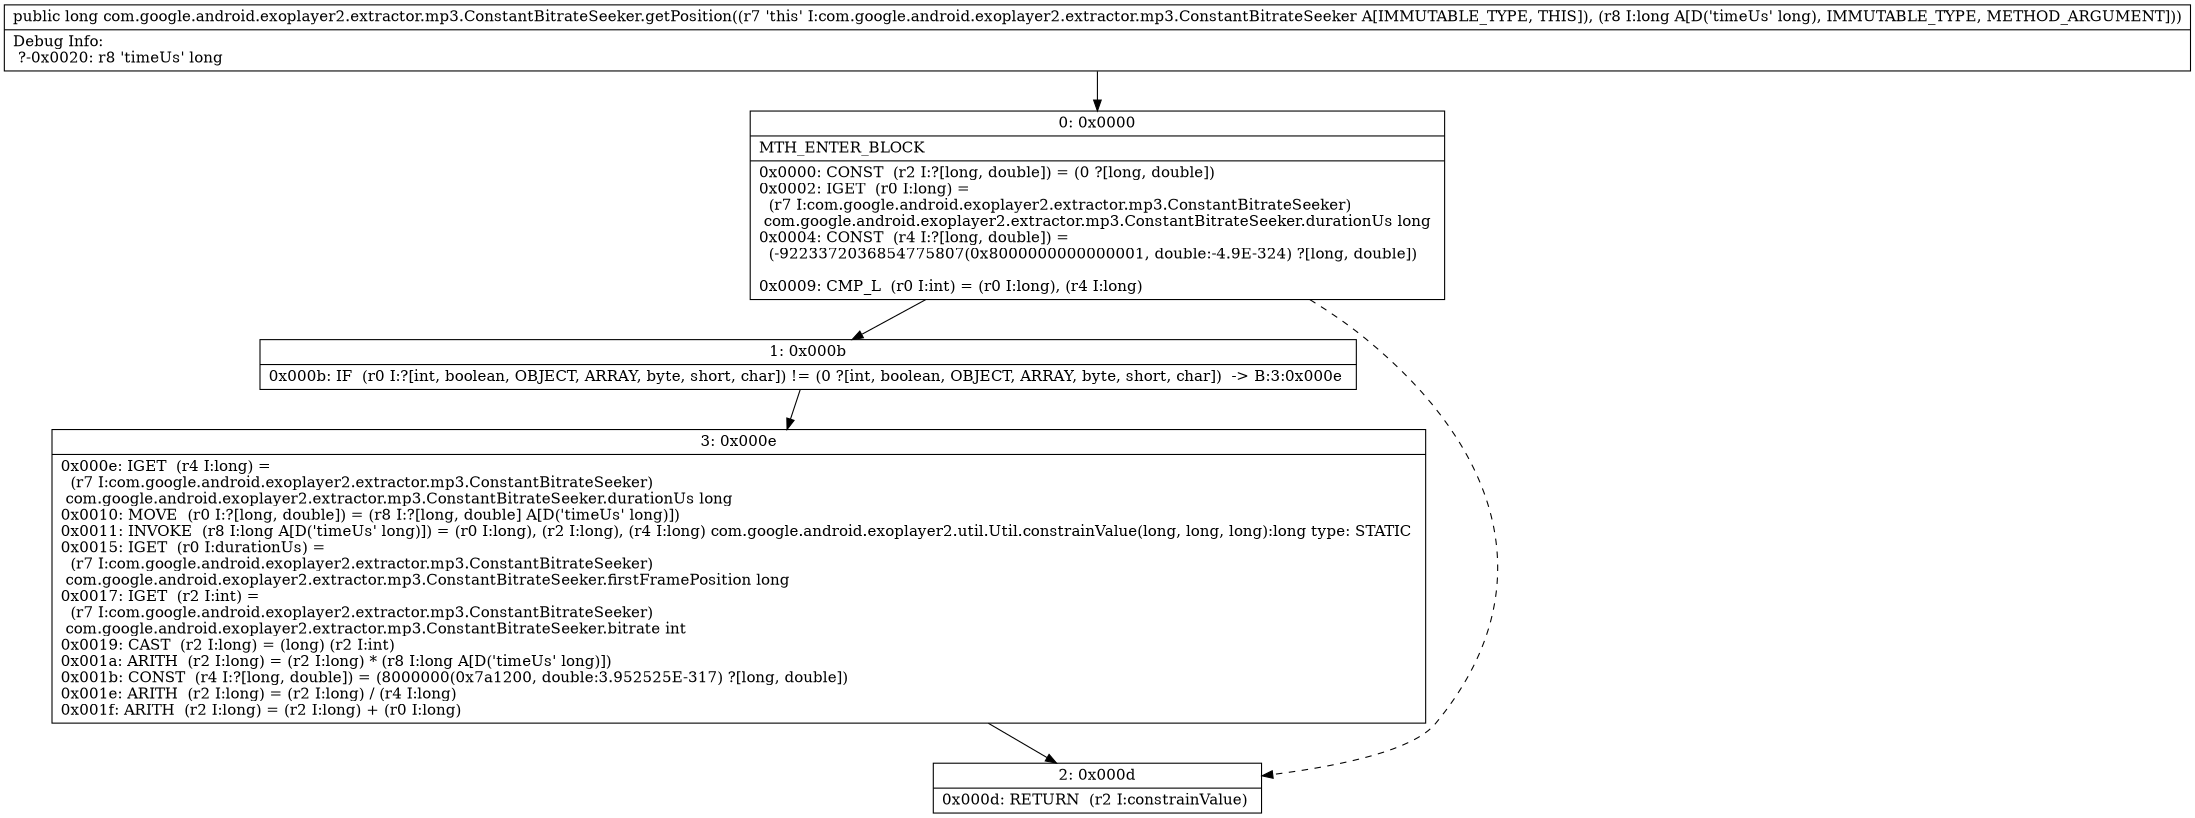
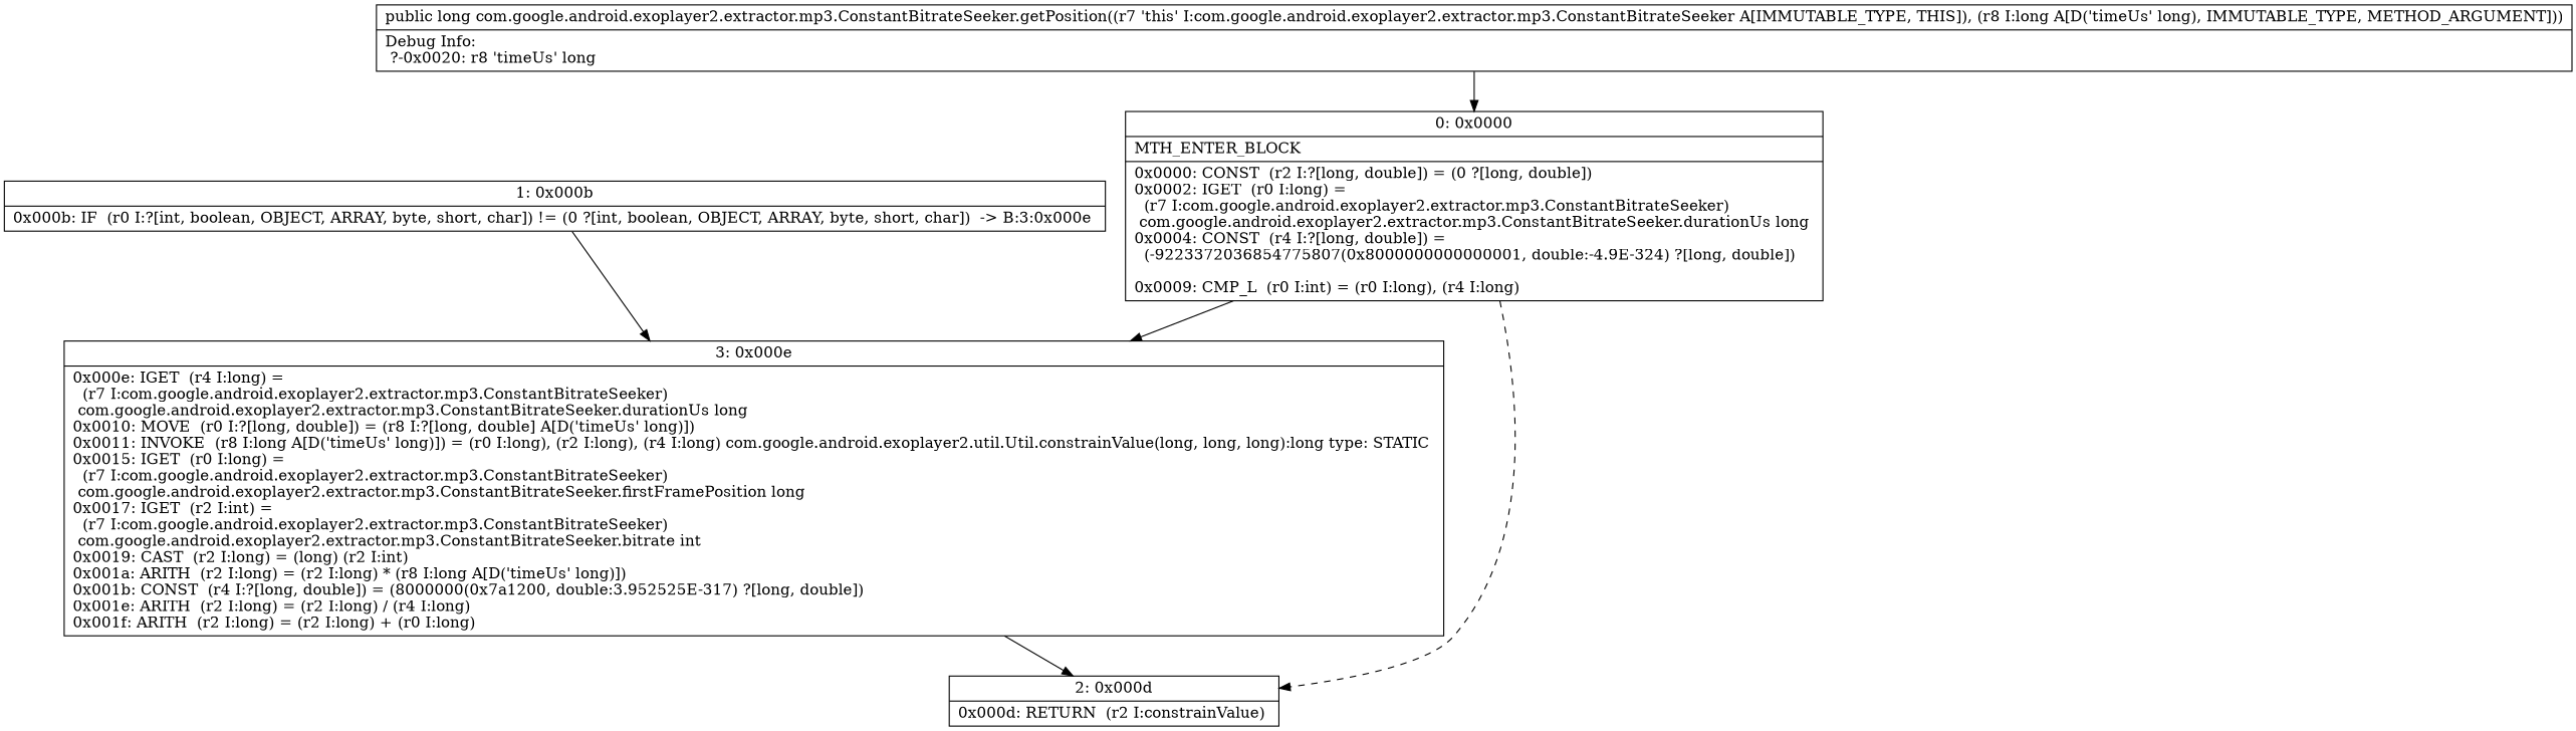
  digraph {
    node [shape=record]
    n1 [label="{0\:\ 0x0000|MTH_ENTER_BLOCK\l|0x0000: CONST  (r2 I:?[long, double]) = (0 ?[long, double]) \l0x0002: IGET  (r0 I:long) = \l  (r7 I:com.google.android.exoplayer2.extractor.mp3.ConstantBitrateSeeker)\l com.google.android.exoplayer2.extractor.mp3.ConstantBitrateSeeker.durationUs long \l0x0004: CONST  (r4 I:?[long, double]) = \l  (\-9223372036854775807(0x8000000000000001, double:\-4.9E\-324) ?[long, double])\l \l0x0009: CMP_L  (r0 I:int) = (r0 I:long), (r4 I:long) \l}"]
    n2 [label="{1\:\ 0x000b|0x000b: IF  (r0 I:?[int, boolean, OBJECT, ARRAY, byte, short, char]) != (0 ?[int, boolean, OBJECT, ARRAY, byte, short, char])  \-\> B:3:0x000e \l}"]
    n3 [label="{2\:\ 0x000d|0x000d: RETURN  (r2 I:constrainValue) \l}"]
-   n4 [label="{3\:\ 0x000e|0x000e: IGET  (r4 I:long) = \l  (r7 I:com.google.android.exoplayer2.extractor.mp3.ConstantBitrateSeeker)\l com.google.android.exoplayer2.extractor.mp3.ConstantBitrateSeeker.durationUs long \l0x0010: MOVE  (r0 I:?[long, double]) = (r8 I:?[long, double] A[D('timeUs' long)]) \l0x0011: INVOKE  (r8 I:long A[D('timeUs' long)]) = (r0 I:long), (r2 I:long), (r4 I:long) com.google.android.exoplayer2.util.Util.constrainValue(long, long, long):long type: STATIC \l0x0015: IGET  (r0 I:durationUs) = \l  (r7 I:com.google.android.exoplayer2.extractor.mp3.ConstantBitrateSeeker)\l com.google.android.exoplayer2.extractor.mp3.ConstantBitrateSeeker.firstFramePosition long \l0x0017: IGET  (r2 I:int) = \l  (r7 I:com.google.android.exoplayer2.extractor.mp3.ConstantBitrateSeeker)\l com.google.android.exoplayer2.extractor.mp3.ConstantBitrateSeeker.bitrate int \l0x0019: CAST  (r2 I:long) = (long) (r2 I:int) \l0x001a: ARITH  (r2 I:long) = (r2 I:long) * (r8 I:long A[D('timeUs' long)]) \l0x001b: CONST  (r4 I:?[long, double]) = (8000000(0x7a1200, double:3.952525E\-317) ?[long, double]) \l0x001e: ARITH  (r2 I:long) = (r2 I:long) \/ (r4 I:long) \l0x001f: ARITH  (r2 I:long) = (r2 I:long) + (r0 I:long) \l}"]
+   n4 [label="{3\:\ 0x000e|0x000e: IGET  (r4 I:long) = \l  (r7 I:com.google.android.exoplayer2.extractor.mp3.ConstantBitrateSeeker)\l com.google.android.exoplayer2.extractor.mp3.ConstantBitrateSeeker.durationUs long \l0x0010: MOVE  (r0 I:?[long, double]) = (r8 I:?[long, double] A[D('timeUs' long)]) \l0x0011: INVOKE  (r8 I:long A[D('timeUs' long)]) = (r0 I:long), (r2 I:long), (r4 I:long) com.google.android.exoplayer2.util.Util.constrainValue(long, long, long):long type: STATIC \l0x0015: IGET  (r0 I:long) = \l  (r7 I:com.google.android.exoplayer2.extractor.mp3.ConstantBitrateSeeker)\l com.google.android.exoplayer2.extractor.mp3.ConstantBitrateSeeker.firstFramePosition long \l0x0017: IGET  (r2 I:int) = \l  (r7 I:com.google.android.exoplayer2.extractor.mp3.ConstantBitrateSeeker)\l com.google.android.exoplayer2.extractor.mp3.ConstantBitrateSeeker.bitrate int \l0x0019: CAST  (r2 I:long) = (long) (r2 I:int) \l0x001a: ARITH  (r2 I:long) = (r2 I:long) * (r8 I:long A[D('timeUs' long)]) \l0x001b: CONST  (r4 I:?[long, double]) = (8000000(0x7a1200, double:3.952525E\-317) ?[long, double]) \l0x001e: ARITH  (r2 I:long) = (r2 I:long) \/ (r4 I:long) \l0x001f: ARITH  (r2 I:long) = (r2 I:long) + (r0 I:long) \l}"]
    n5 [label="{public long com.google.android.exoplayer2.extractor.mp3.ConstantBitrateSeeker.getPosition((r7 'this' I:com.google.android.exoplayer2.extractor.mp3.ConstantBitrateSeeker A[IMMUTABLE_TYPE, THIS]), (r8 I:long A[D('timeUs' long), IMMUTABLE_TYPE, METHOD_ARGUMENT]))  | Debug Info:\l  ?\-0x0020: r8 'timeUs' long\l}"]
-   n1 -> n2
+   n1 -> n4
    n1 -> n3 [style=dashed]
    n2 -> n4
    n4 -> n3
    n5 -> n1
  }
